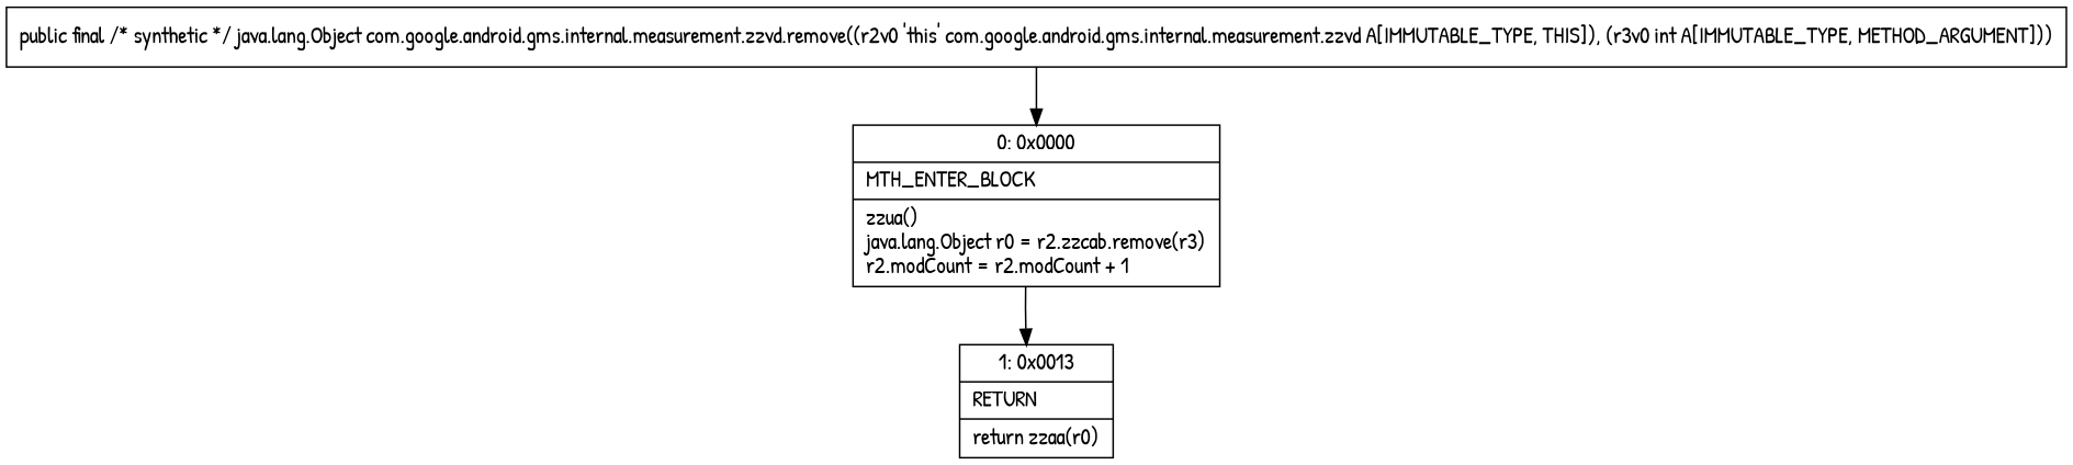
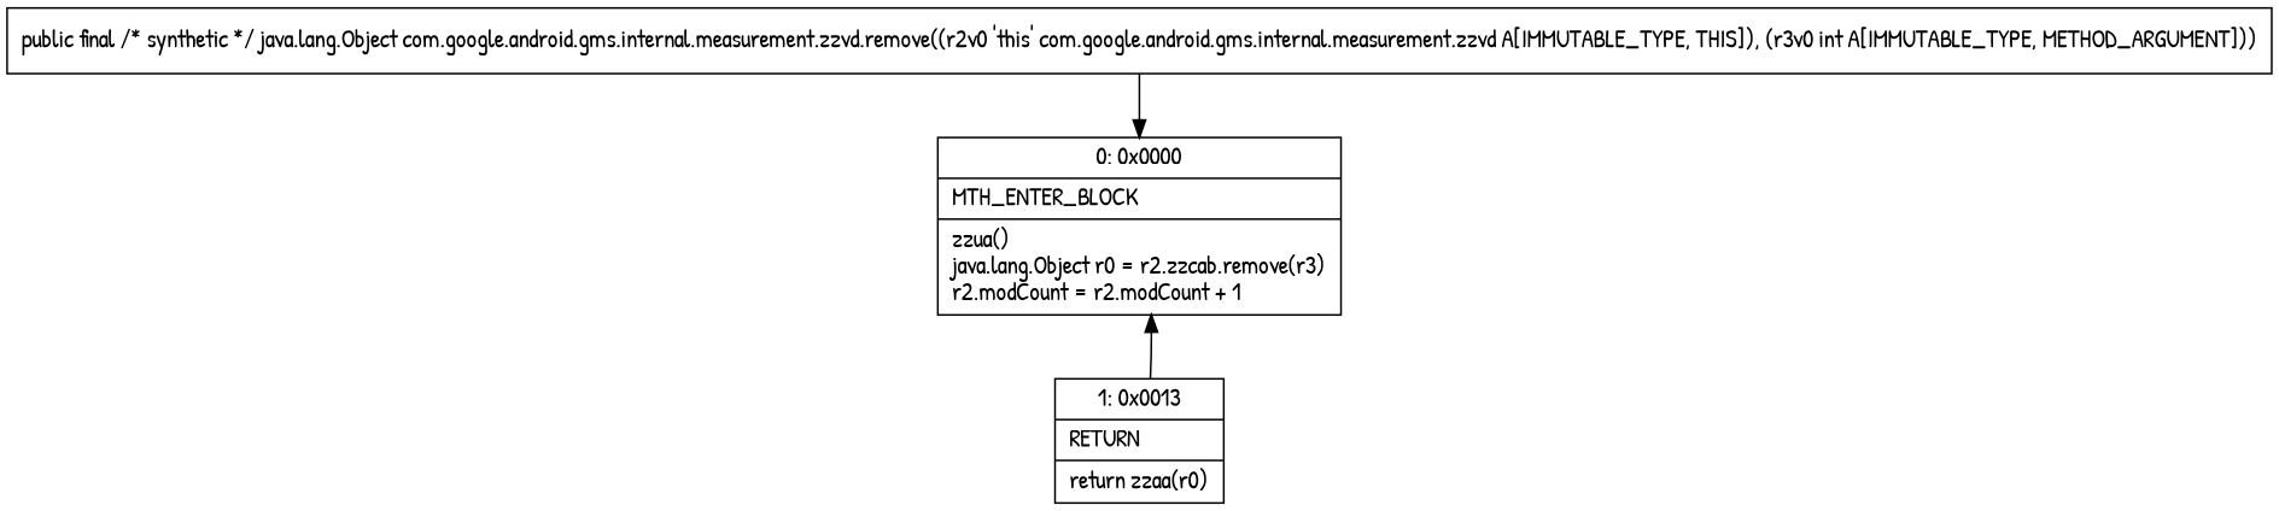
  digraph {
    fontname="Patrick Hand"
    node [shape=record fontname="Patrick Hand"]
    edge [fontname="Patrick Hand"]
    n1 [label="{0\:\ 0x0000|MTH_ENTER_BLOCK\l|zzua()\ljava.lang.Object r0 = r2.zzcab.remove(r3)\lr2.modCount = r2.modCount + 1\l}"]
    n2 [label="{1\:\ 0x0013|RETURN\l|return zzaa(r0)\l}"]
    n3 [label="{public final \/* synthetic *\/ java.lang.Object com.google.android.gms.internal.measurement.zzvd.remove((r2v0 'this' com.google.android.gms.internal.measurement.zzvd A[IMMUTABLE_TYPE, THIS]), (r3v0 int A[IMMUTABLE_TYPE, METHOD_ARGUMENT])) }"]
-   n1 -> n2
+   n2 -> n1
    n3 -> n1
  }
